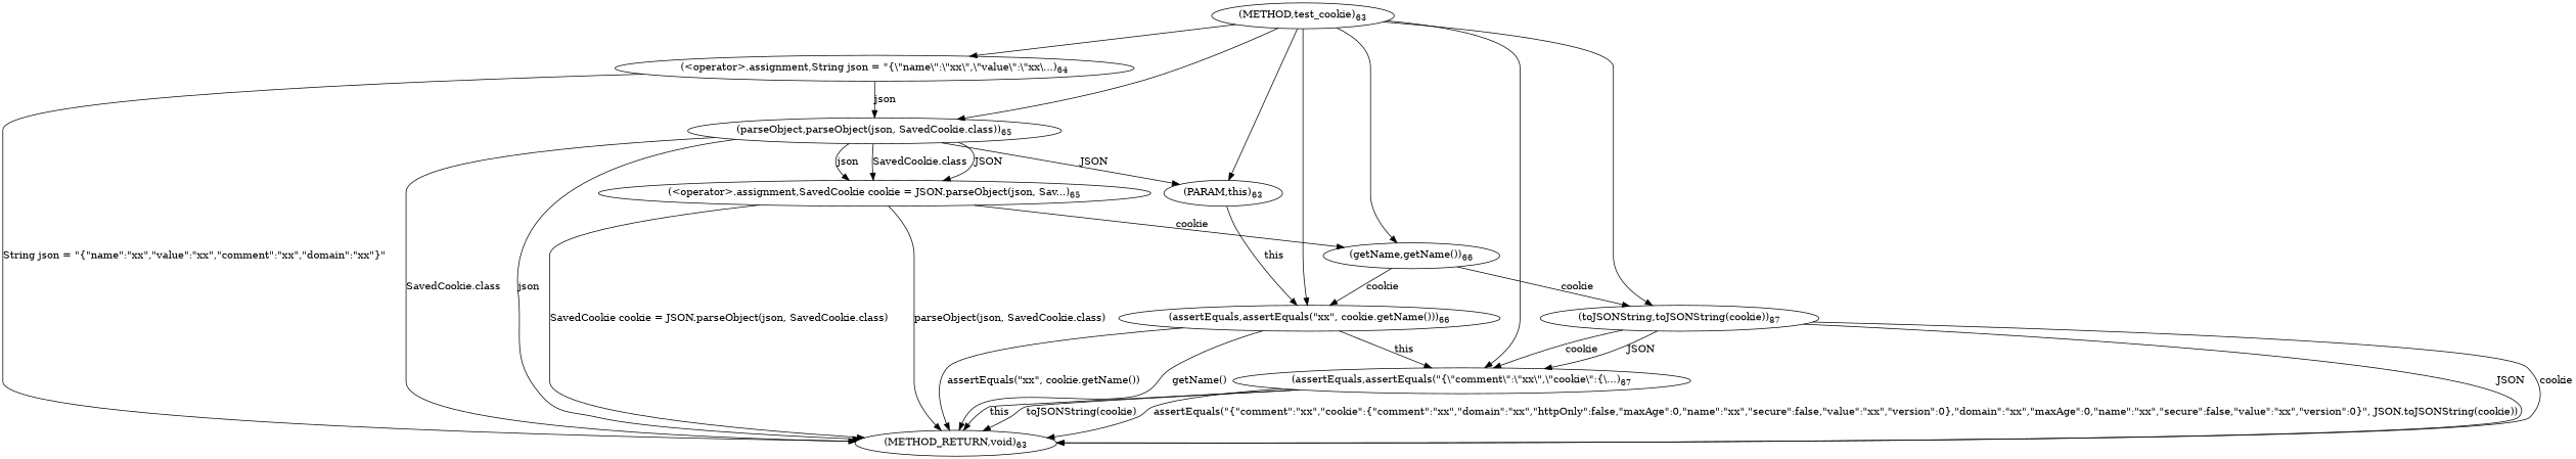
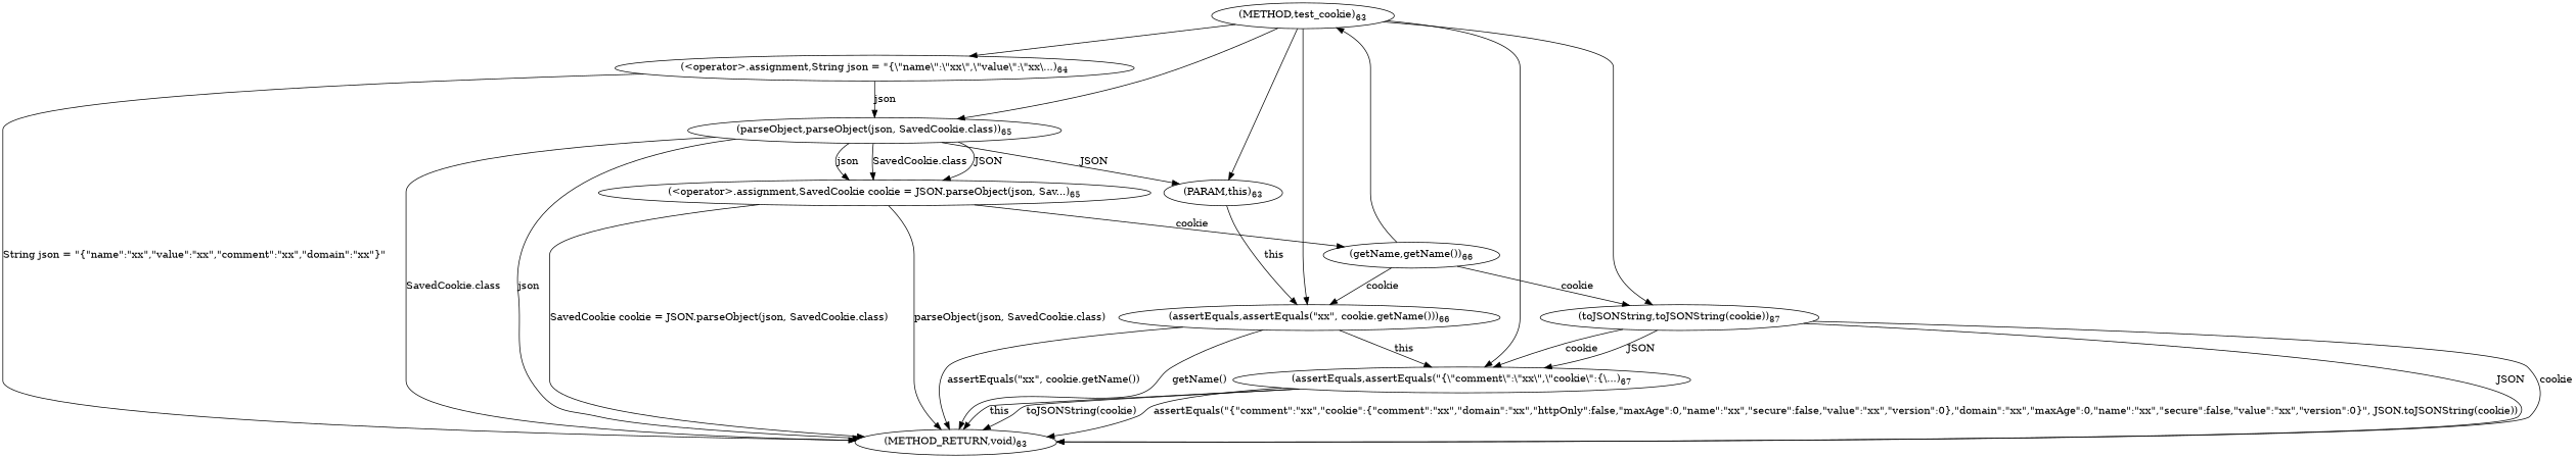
  digraph {
    n1 [label=<(METHOD,test_cookie)<SUB>63</SUB>>]
    n2 [label=<(PARAM,this)<SUB>63</SUB>>]
    n3 [label=<(&lt;operator&gt;.assignment,String json = &quot;{\&quot;name\&quot;:\&quot;xx\&quot;,\&quot;value\&quot;:\&quot;xx\...)<SUB>64</SUB>>]
    n4 [label=<(assertEquals,assertEquals(&quot;xx&quot;, cookie.getName()))<SUB>66</SUB>>]
    n5 [label=<(assertEquals,assertEquals(&quot;{\&quot;comment\&quot;:\&quot;xx\&quot;,\&quot;cookie\&quot;:{\...)<SUB>67</SUB>>]
    n6 [label=<(parseObject,parseObject(json, SavedCookie.class))<SUB>65</SUB>>]
    n7 [label=<(getName,getName())<SUB>66</SUB>>]
    n8 [label=<(toJSONString,toJSONString(cookie))<SUB>87</SUB>>]
    n9 [label=<(METHOD_RETURN,void)<SUB>63</SUB>>]
    n10 [label=<(&lt;operator&gt;.assignment,SavedCookie cookie = JSON.parseObject(json, Sav...)<SUB>65</SUB>>]
    n1 -> n2
    n1 -> n3
    n1 -> n4
    n1 -> n5
    n1 -> n6
-   n1 -> n7
+   n7 -> n1
    n1 -> n8
    n2 -> n4 [label=this]
    n3 -> n6 [label=json]
    n3 -> n9 [label="String json = &quot;{\&quot;name\&quot;:\&quot;xx\&quot;,\&quot;value\&quot;:\&quot;xx\&quot;,\&quot;comment\&quot;:\&quot;xx\&quot;,\&quot;domain\&quot;:\&quot;xx\&quot;}&quot;"]
    n4 -> n5 [label=this]
    n4 -> n9 [label="getName()"]
    n4 -> n9 [label="assertEquals(&quot;xx&quot;, cookie.getName())"]
    n5 -> n9 [label=this]
    n5 -> n9 [label="toJSONString(cookie)"]
    n5 -> n9 [label="assertEquals(&quot;{\&quot;comment\&quot;:\&quot;xx\&quot;,\&quot;cookie\&quot;:{\&quot;comment\&quot;:\&quot;xx\&quot;,\&quot;domain\&quot;:\&quot;xx\&quot;,\&quot;httpOnly\&quot;:false,\&quot;maxAge\&quot;:0,\&quot;name\&quot;:\&quot;xx\&quot;,\&quot;secure\&quot;:false,\&quot;value\&quot;:\&quot;xx\&quot;,\&quot;version\&quot;:0},\&quot;domain\&quot;:\&quot;xx\&quot;,\&quot;maxAge\&quot;:0,\&quot;name\&quot;:\&quot;xx\&quot;,\&quot;secure\&quot;:false,\&quot;value\&quot;:\&quot;xx\&quot;,\&quot;version\&quot;:0}&quot;, JSON.toJSONString(cookie))"]
    n6 -> n2 [label=JSON]
    n6 -> n9 [label=json]
    n6 -> n9 [label="SavedCookie.class"]
    n6 -> n10 [label=JSON]
    n6 -> n10 [label=json]
    n6 -> n10 [label="SavedCookie.class"]
    n7 -> n4 [label=cookie]
    n7 -> n8 [label=cookie]
    n8 -> n5 [label=JSON]
    n8 -> n5 [label=cookie]
    n8 -> n9 [label=JSON]
    n8 -> n9 [label=cookie]
    n10 -> n7 [label=cookie]
    n10 -> n9 [label="parseObject(json, SavedCookie.class)"]
    n10 -> n9 [label="SavedCookie cookie = JSON.parseObject(json, SavedCookie.class)"]
  }
